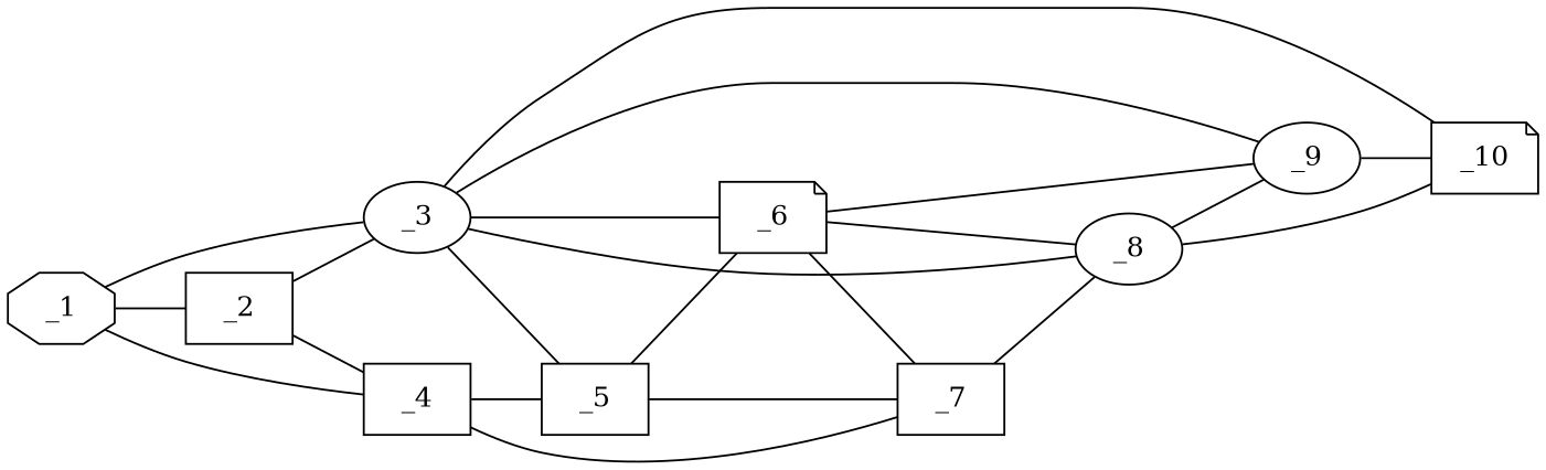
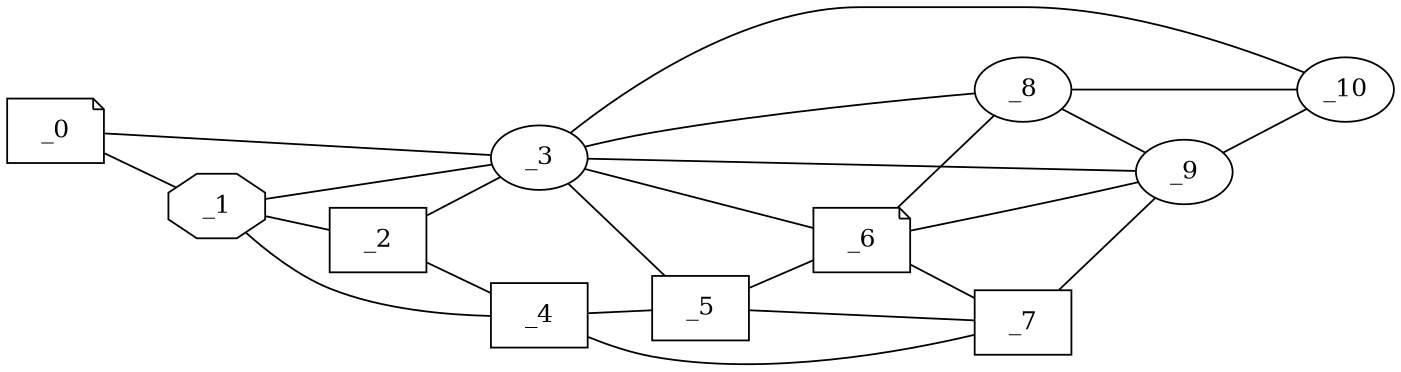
  graph {
    rankdir=LR
    node [shape=box]
    edge [valence=2]
+   _0 [shape=note x=7 y=42]
    _1 [shape=octagon x=23 y=37]
    _3 [shape=ellipse x=37 y=54]
    _2 [x=36 y=36]
    _4 [x=67 y=28]
    _5 [x=78 y=35]
    _6 [shape=note x=106 y=61]
    _8 [shape=ellipse x=109 y=71]
-   _10 [shape=note x=124 y=79]
+   _10 [shape=ellipse x=124 y=79]
    _9 [shape=ellipse x=118 y=66]
    _7 [x=108 y=46]
+   _0 -- _1 [valence=1]
+   _0 -- _3 [valence=1]
    _1 -- _3 [valence=1]
    _1 -- _2
    _1 -- _4 [valence=1]
    _3 -- _5
    _3 -- _6
    _3 -- _8
    _3 -- _10 [valence=1]
    _3 -- _9
    _2 -- _3
    _2 -- _4 [valence=1]
    _4 -- _5
    _4 -- _7 [valence=1]
    _5 -- _6
    _5 -- _7
    _6 -- _8
    _6 -- _9 [valence=1]
    _6 -- _7
    _8 -- _10
    _8 -- _9
    _9 -- _10 [valence=1]
-   _7 -- _8 [valence=1]
+   _7 -- _9 [valence=1]
  }
